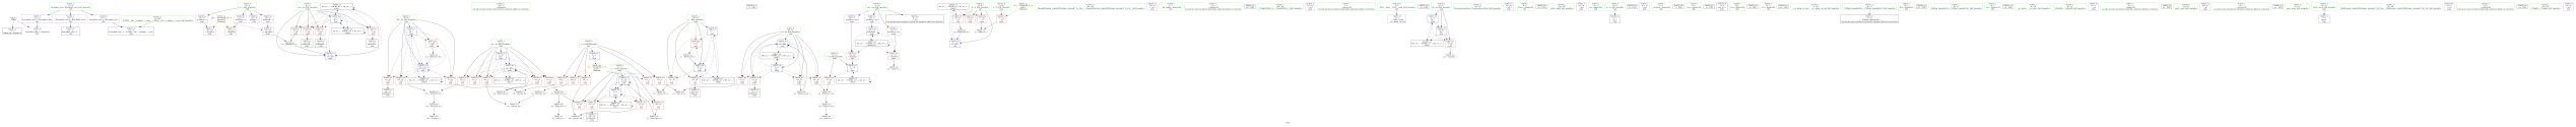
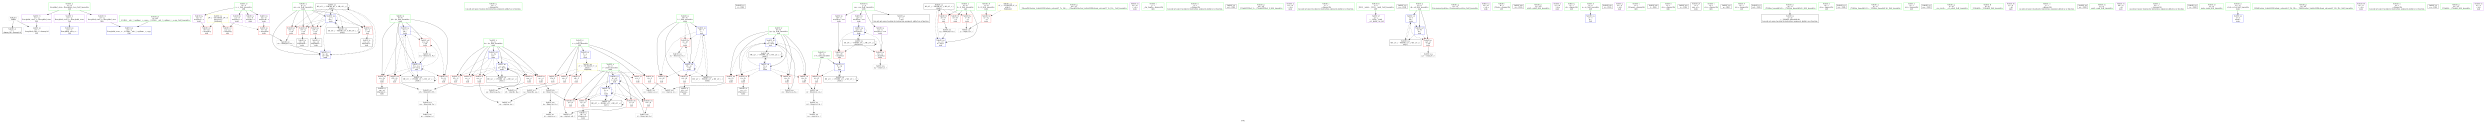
  digraph {
    fontname="Playfair Display"
    label=SVFG
    node [color=green fontname="Playfair Display" shape=record]
    edge [fontname="Playfair Display" style=solid]
    n1 [color=grey label="{NodeID: 0\nNullPtr}"]
    n2 [color=black label="{NodeID: 47\n2\<--3\ndummyVal\<--dummyVal\n}"]
    n3 [color=blue label="{NodeID: 122\n292\<--3\nllvm.global_ctors_2\<--dummyVal\nGlob }" style=dotted]
    n4 [color=red label="{NodeID: 97\n170\<--74\n\<--cur\nmain\n}"]
    n5 [color=black label="{NodeID: 53\n171\<--170\nidxprom22\<--\nmain\n}"]
    n6 [label="{NodeID: 14\n132\<--1\n\<--dummyObj\nCan only get source location for instruction, argument, global var or function.}"]
    n7 [color=black label="{NodeID: 277\n125 = PHI()\n}"]
    n8 [color=grey label="{NodeID: 194\n190 = Binary(189, 89, )\n}"]
    n9 [color=grey label="{NodeID: 207\n191 = cmp(190, 9, )\n}"]
    n10 [color=red label="{NodeID: 111\n221\<--82\n\<--j44\nmain\n}"]
    n11 [color=black label="{NodeID: 56\n222\<--221\nidxprom52\<--\nmain\n}"]
    n12 [label="{NodeID: 28\n64\<--65\ntt\<--tt_field_insensitive\nmain\n}"]
    n13 [color=red label="{NodeID: 83\n92\<--64\n\<--tt\nmain\n}"]
    n14 [color=grey label="{NodeID: 213\n93 = cmp(91, 92, )\n}"]
    n15 [color=grey label="{NodeID: 208\n219 = cmp(218, 9, )\n}"]
    n16 [color=blue label="{NodeID: 125\n68\<--9\ni\<--\nmain\n}"]
    n17 [color=red label="{NodeID: 87\n101\<--68\n\<--i\nmain\n}"]
    n18 [color=red label="{NodeID: 88\n105\<--68\n\<--i\nmain\n}"]
    n19 [color=red label="{NodeID: 89\n111\<--68\n\<--i\nmain\n}"]
    n20 [color=blue label="{NodeID: 126\n68\<--112\ni\<--inc\nmain\n}"]
    n21 [color=black label="{NodeID: 223\nMR_10V_2 = PHI(MR_10V_4, MR_10V_1, )\npts\{69 \}\n}"]
    n22 [color=grey label="{NodeID: 203\n103 = cmp(101, 102, )\n}"]
    n23 [color=black label="{NodeID: 51\n106\<--105\nidxprom\<--\nmain\n}"]
    n24 [color=grey label="{NodeID: 202\n112 = Binary(111, 89, )\n}"]
    n25 [label="{NodeID: 42\n126\<--127\n_ZSt4endlIcSt11char_traitsIcEERSt13basic_ostreamIT_T0_ES6_\<--_ZSt4endlIcSt11char_traitsIcEERSt13basic_ostreamIT_T0_ES6__field_insensitive\n}"]
    n26 [color=black label="{NodeID: 222\nMR_8V_3 = PHI(MR_8V_4, MR_8V_2, )\npts\{67 \}\n}"]
    n27 [color=red label="{NodeID: 84\n91\<--66\n\<--it\nmain\n}"]
    n28 [color=red label="{NodeID: 85\n119\<--66\n\<--it\nmain\n}"]
    n29 [color=red label="{NodeID: 86\n256\<--66\n\<--it\nmain\n}"]
    n30 [color=blue label="{NodeID: 141\n66\<--257\nit\<--inc72\nmain\n}"]
    n31 [color=grey label="{NodeID: 191\n257 = Binary(256, 89, )\n}"]
    n32 [color=blue label="{NodeID: 139\n240\<--237\narrayidx61\<--\nmain\n}"]
    n33 [color=red label="{NodeID: 114\n173\<--172\n\<--arrayidx23\nmain\n}"]
    n34 [color=red label="{NodeID: 115\n179\<--178\n\<--arrayidx27\nmain\n}"]
    n35 [color=black label="{NodeID: 231\nMR_26V_2 = PHI(MR_26V_3, MR_26V_1, )\npts\{150000 \}\n}"]
    n36 [color=grey label="{NodeID: 209\n174 = cmp(173, 9, )\n}"]
    n37 [color=blue label="{NodeID: 133\n78\<--179\nk\<--\nmain\n}"]
    n38 [color=black label="{NodeID: 228\nMR_20V_2 = PHI(MR_20V_4, MR_20V_1, )\npts\{79 \}\n}"]
    n39 [color=red label="{NodeID: 104\n215\<--78\n\<--k\nmain\n}"]
    n40 [color=purple label="{NodeID: 70\n197\<--26\n\<--.str.3\nmain\n}"]
    n41 [label="{NodeID: 1\n7\<--1\n__dso_handle\<--dummyObj\nGlob }"]
    n42 [color=red label="{NodeID: 98\n176\<--74\n\<--cur\nmain\n}"]
    n43 [color=black label="{NodeID: 54\n177\<--176\nidxprom26\<--\nmain\n}"]
    n44 [label="{NodeID: 15\n133\<--1\n\<--dummyObj\nCan only get source location for instruction, argument, global var or function.}"]
    n45 [color=black label="{NodeID: 278\n198 = PHI()\n}"]
    n46 [color=grey label="{NodeID: 195\n218 = Binary(217, 89, )\n}"]
    n47 [color=red label="{NodeID: 112\n229\<--82\n\<--j44\nmain\n}"]
    n48 [color=grey label="{NodeID: 199\n230 = Binary(229, 89, )\n}"]
    n49 [color=blue label="{NodeID: 137\n82\<--230\nj44\<--inc57\nmain\n}"]
    n50 [color=black label="{NodeID: 230\nMR_24V_2 = PHI(MR_24V_6, MR_24V_1, )\npts\{83 \}\n}"]
    n51 [color=red label="{NodeID: 109\n211\<--82\n\<--j44\nmain\n}"]
    n52 [color=red label="{NodeID: 110\n216\<--82\n\<--j44\nmain\n}"]
    n53 [label="{NodeID: 29\n66\<--67\nit\<--it_field_insensitive\nmain\n}"]
    n54 [label="{NodeID: 43\n128\<--129\n_ZNSolsEPFRSoS_E\<--_ZNSolsEPFRSoS_E_field_insensitive\n}"]
    n55 [color=blue label="{NodeID: 140\n72\<--245\ni10\<--inc64\nmain\n}"]
    n56 [color=red label="{NodeID: 91\n139\<--72\n\<--i10\nmain\n}"]
    n57 [color=red label="{NodeID: 92\n151\<--72\n\<--i10\nmain\n}"]
    n58 [color=red label="{NodeID: 93\n187\<--72\n\<--i10\nmain\n}"]
    n59 [color=red label="{NodeID: 94\n237\<--72\n\<--i10\nmain\n}"]
    n60 [color=red label="{NodeID: 95\n244\<--72\n\<--i10\nmain\n}"]
    n61 [color=black label="{NodeID: 225\nMR_14V_2 = PHI(MR_14V_4, MR_14V_1, )\npts\{73 \}\n}"]
    n62 [color=grey label="{NodeID: 205\n142 = cmp(139, 141, )\n}"]
    n63 [color=grey label="{NodeID: 189\n153 = Binary(151, 152, )\n}"]
    n64 [color=grey label="{NodeID: 193\n189 = Binary(187, 188, )\n}"]
    n65 [color=grey label="{NodeID: 190\n245 = Binary(244, 89, )\n}"]
    n66 [color=red label="{NodeID: 101\n152\<--76\n\<--j\nmain\n}"]
    n67 [color=grey label="{NodeID: 200\n154 = Binary(153, 89, )\n}"]
    n68 [color=blue label="{NodeID: 128\n72\<--89\ni10\<--\nmain\n}"]
    n69 [color=black label="{NodeID: 57\n239\<--238\nidxprom60\<--\nmain\n}"]
    n70 [color=purple label="{NodeID: 71\n225\<--26\n\<--.str.3\nmain\n}"]
    n71 [label="{NodeID: 2\n9\<--1\n\<--dummyObj\nCan only get source location for instruction, argument, global var or function.}"]
    n72 [color=red label="{NodeID: 99\n238\<--74\n\<--cur\nmain\n}"]
    n73 [label="{NodeID: 16\n4\<--6\n_ZStL8__ioinit\<--_ZStL8__ioinit_field_insensitive\nGlob }"]
    n74 [color=purple label="{NodeID: 58\n43\<--4\n\<--_ZStL8__ioinit\n__cxx_global_var_init\n}"]
    n75 [color=black label="{NodeID: 279\n234 = PHI()\n}"]
    n76 [color=grey label="{NodeID: 196\n217 = Binary(215, 216, )\n}"]
    n77 [color=red label="{NodeID: 113\n160\<--159\n\<--arrayidx18\nmain\n}"]
    n78 [color=grey label="{NodeID: 197\n162 = Binary(161, 160, )\n}"]
    n79 [color=blue label="{NodeID: 131\n74\<--162\ncur\<--add\nmain\n}"]
    n80 [color=black label="{NodeID: 221\nMR_16V_7 = PHI(MR_16V_6, MR_16V_5, )\npts\{75 \}\n}"]
    n81 [label="{NodeID: 30\n68\<--69\ni\<--i_field_insensitive\nmain\n}"]
    n82 [color=grey label="{NodeID: 210\n155 = cmp(154, 9, )\n}"]
    n83 [color=blue label="{NodeID: 127\n70\<--9\nok\<--\nmain\n}"]
    n84 [color=red label="{NodeID: 90\n248\<--70\n\<--ok\nmain\n}"]
    n85 [color=blue label="{NodeID: 138\n70\<--89\nok\<--\nmain\n}"]
    n86 [color=black label="{NodeID: 224\nMR_12V_2 = PHI(MR_12V_5, MR_12V_1, )\npts\{71 \}\n}"]
    n87 [color=grey label="{NodeID: 204\n249 = cmp(248, 9, )\n}"]
    n88 [label="{NodeID: 44\n134\<--135\nllvm.memset.p0i8.i64\<--llvm.memset.p0i8.i64_field_insensitive\n}"]
    n89 [color=purple label="{NodeID: 72\n207\<--28\n\<--.str.4\nmain\n}"]
    n90 [label="{NodeID: 3\n18\<--1\n_ZSt3cin\<--dummyObj\nGlob }"]
    n91 [color=red label="{NodeID: 100\n147\<--76\n\<--j\nmain\n}"]
    n92 [color=grey label="{NodeID: 212\n149 = cmp(147, 148, )\n}"]
    n93 [label="{NodeID: 17\n8\<--10\nn\<--n_field_insensitive\nGlob }"]
    n94 [color=red label="{NodeID: 78\n102\<--8\n\<--n\nmain\n}"]
    n95 [color=red label="{NodeID: 79\n140\<--8\n\<--n\nmain\n}"]
    n96 [color=red label="{NodeID: 80\n148\<--8\n\<--n\nmain\n}"]
    n97 [color=red label="{NodeID: 81\n184\<--8\n\<--n\nmain\n}"]
    n98 [color=red label="{NodeID: 82\n212\<--8\n\<--n\nmain\n}"]
    n99 [color=blue label="{NodeID: 118\n8\<--9\nn\<--\nGlob }"]
    n100 [color=grey label="{NodeID: 201\n141 = Binary(89, 140, )\n}"]
    n101 [color=grey label="{NodeID: 211\n185 = cmp(183, 184, )\n}"]
    n102 [color=grey label="{NodeID: 206\n213 = cmp(211, 212, )\n}"]
    n103 [color=yellow label="{NodeID: 240\n2V_1 = ENCHI(MR_2V_0)\npts\{10 \}\nFun[main]}" style=double]
    n104 [color=black label="{NodeID: 280\n252 = PHI()\n}"]
    n105 [color=blue label="{NodeID: 129\n74\<--9\ncur\<--\nmain\n}"]
    n106 [color=red label="{NodeID: 96\n161\<--74\n\<--cur\nmain\n}"]
    n107 [color=black label="{NodeID: 226\nMR_16V_2 = PHI(MR_16V_8, MR_16V_1, )\npts\{75 \}\n}"]
    n108 [label="{NodeID: 31\n70\<--71\nok\<--ok_field_insensitive\nmain\n}"]
    n109 [label="{NodeID: 45\n199\<--200\nprintf\<--printf_field_insensitive\n}"]
    n110 [color=purple label="{NodeID: 59\n172\<--13\narrayidx23\<--was\nmain\n}"]
    n111 [color=purple label="{NodeID: 73\n233\<--28\n\<--.str.4\nmain\n}"]
    n112 [color=yellow label="{NodeID: 253\n28V_1 = ENCHI(MR_28V_0)\npts\{170000 \}\nFun[main]}" style=double]
    n113 [color=red label="{NodeID: 116\n196\<--195\n\<--arrayidx37\nmain\n}"]
    n114 [color=red label="{NodeID: 117\n224\<--223\n\<--arrayidx53\nmain\n}"]
    n115 [label="{NodeID: 4\n19\<--1\n.str\<--dummyObj\nGlob }"]
    n116 [label="{NodeID: 18\n11\<--12\nm\<--m_field_insensitive\nGlob }"]
    n117 [color=blue label="{NodeID: 119\n11\<--9\nm\<--\nGlob }"]
    n118 [color=black label="{NodeID: 281\n253 = PHI()\n}"]
    n119 [color=grey label="{NodeID: 198\n167 = Binary(166, 89, )\n}"]
    n120 [color=blue label="{NodeID: 132\n76\<--167\nj\<--inc20\nmain\n}"]
    n121 [color=red label="{NodeID: 102\n157\<--76\n\<--j\nmain\n}"]
    n122 [color=blue label="{NodeID: 130\n76\<--9\nj\<--\nmain\n}"]
    n123 [color=red label="{NodeID: 103\n166\<--76\n\<--j\nmain\n}"]
    n124 [color=black label="{NodeID: 227\nMR_18V_2 = PHI(MR_18V_7, MR_18V_1, )\npts\{77 \}\n}"]
    n125 [color=black label="{NodeID: 52\n158\<--157\nidxprom17\<--\nmain\n}"]
    n126 [label="{NodeID: 32\n72\<--73\ni10\<--i10_field_insensitive\nmain\n}"]
    n127 [label="{NodeID: 46\n34\<--286\n_GLOBAL__sub_I_vepifanov_2_0.cpp\<--_GLOBAL__sub_I_vepifanov_2_0.cpp_field_insensitive\n}"]
    n128 [color=blue label="{NodeID: 121\n291\<--34\nllvm.global_ctors_1\<--_GLOBAL__sub_I_vepifanov_2_0.cpp\nGlob }"]
    n129 [color=purple label="{NodeID: 60\n178\<--13\narrayidx27\<--was\nmain\n}"]
    n130 [color=purple label="{NodeID: 74\n251\<--30\n\<--.str.5\nmain\n}"]
    n131 [label="{NodeID: 5\n21\<--1\n_ZSt4cout\<--dummyObj\nGlob }"]
    n132 [color=black label="{NodeID: 268\n85 = PHI()\n}"]
    n133 [label="{NodeID: 19\n13\<--15\nwas\<--was_field_insensitive\nGlob }"]
    n134 [color=black label="{NodeID: 49\n14\<--13\n\<--was\nCan only get source location for instruction, argument, global var or function.}"]
    n135 [color=purple label="{NodeID: 61\n240\<--13\narrayidx61\<--was\nmain\n}"]
    n136 [color=blue label="{NodeID: 136\n82\<--9\nj44\<--\nmain\n}"]
    n137 [label="{NodeID: 33\n74\<--75\ncur\<--cur_field_insensitive\nmain\n}"]
    n138 [color=purple label="{NodeID: 75\n290\<--32\nllvm.global_ctors_0\<--llvm.global_ctors\nGlob }"]
    n139 [color=blue label="{NodeID: 120\n290\<--33\nllvm.global_ctors_0\<--\nGlob }"]
    n140 [label="{NodeID: 6\n22\<--1\n.str.1\<--dummyObj\nGlob }"]
    n141 [color=black label="{NodeID: 269\n96 = PHI()\n}"]
    n142 [label="{NodeID: 20\n16\<--17\nx\<--x_field_insensitive\nGlob }"]
    n143 [color=purple label="{NodeID: 62\n107\<--16\narrayidx\<--x\nmain\n}"]
    n144 [color=purple label="{NodeID: 63\n159\<--16\narrayidx18\<--x\nmain\n}"]
    n145 [color=purple label="{NodeID: 64\n195\<--16\narrayidx37\<--x\nmain\n}"]
    n146 [color=purple label="{NodeID: 65\n223\<--16\narrayidx53\<--x\nmain\n}"]
    n147 [label="{NodeID: 34\n76\<--77\nj\<--j_field_insensitive\nmain\n}"]
    n148 [color=black label="{NodeID: 48\n61\<--9\nmain_ret\<--\nmain\n}"]
    n149 [color=yellow label="{NodeID: 242\n6V_1 = ENCHI(MR_6V_0)\npts\{65 \}\nFun[main]}" style=double]
    n150 [color=purple label="{NodeID: 76\n291\<--32\nllvm.global_ctors_1\<--llvm.global_ctors\nGlob }"]
    n151 [label="{NodeID: 7\n24\<--1\n.str.2\<--dummyObj\nGlob }"]
    n152 [color=black label="{NodeID: 270\n44 = PHI()\n}"]
    n153 [label="{NodeID: 21\n32\<--36\nllvm.global_ctors\<--llvm.global_ctors_field_insensitive\nGlob }"]
    n154 [color=purple label="{NodeID: 77\n292\<--32\nllvm.global_ctors_2\<--llvm.global_ctors\nGlob }"]
    n155 [label="{NodeID: 35\n78\<--79\nk\<--k_field_insensitive\nmain\n}"]
    n156 [color=black label="{NodeID: 229\nMR_22V_2 = PHI(MR_22V_6, MR_22V_1, )\npts\{81 \}\n}"]
    n157 [color=blue label="{NodeID: 134\n80\<--9\nj28\<--\nmain\n}"]
    n158 [color=red label="{NodeID: 105\n183\<--80\n\<--j28\nmain\n}"]
    n159 [color=red label="{NodeID: 106\n188\<--80\n\<--j28\nmain\n}"]
    n160 [color=red label="{NodeID: 107\n193\<--80\n\<--j28\nmain\n}"]
    n161 [color=red label="{NodeID: 108\n203\<--80\n\<--j28\nmain\n}"]
    n162 [color=blue label="{NodeID: 135\n80\<--204\nj28\<--inc41\nmain\n}"]
    n163 [color=black label="{NodeID: 55\n194\<--193\nidxprom36\<--\nmain\n}"]
    n164 [color=grey label="{NodeID: 192\n204 = Binary(203, 89, )\n}"]
    n165 [label="{NodeID: 8\n26\<--1\n.str.3\<--dummyObj\nGlob }"]
    n166 [color=black label="{NodeID: 271\n208 = PHI()\n}"]
-   n167 [label="{NodeID: 22\n37\<--38\n__cxx_global_var_init\<--__cxx_global_var_init_field_insensitive\n}"]
    n168 [label="{NodeID: 36\n80\<--81\nj28\<--j28_field_insensitive\nmain\n}"]
    n169 [color=black label="{NodeID: 50\n45\<--46\n\<--_ZNSt8ios_base4InitD1Ev\nCan only get source location for instruction, argument, global var or function.}"]
    n170 [label="{NodeID: 9\n28\<--1\n.str.4\<--dummyObj\nGlob }"]
    n171 [color=black label="{NodeID: 272\n226 = PHI()\n}"]
    n172 [label="{NodeID: 23\n41\<--42\n_ZNSt8ios_base4InitC1Ev\<--_ZNSt8ios_base4InitC1Ev_field_insensitive\n}"]
    n173 [label="{NodeID: 37\n82\<--83\nj44\<--j44_field_insensitive\nmain\n}"]
    n174 [label="{NodeID: 10\n30\<--1\n.str.5\<--dummyObj\nGlob }"]
    n175 [color=black label="{NodeID: 273\n109 = PHI()\n}"]
    n176 [label="{NodeID: 24\n47\<--48\n__cxa_atexit\<--__cxa_atexit_field_insensitive\n}"]
    n177 [label="{NodeID: 38\n86\<--87\n_ZNSirsERi\<--_ZNSirsERi_field_insensitive\n}"]
    n178 [color=purple label="{NodeID: 66\n95\<--19\n\<--.str\nmain\n}"]
    n179 [label="{NodeID: 11\n33\<--1\n\<--dummyObj\nCan only get source location for instruction, argument, global var or function.}"]
    n180 [color=black label="{NodeID: 274\n116 = PHI()\n}"]
    n181 [label="{NodeID: 25\n46\<--52\n_ZNSt8ios_base4InitD1Ev\<--_ZNSt8ios_base4InitD1Ev_field_insensitive\n}"]
    n182 [label="{NodeID: 39\n97\<--98\nscanf\<--scanf_field_insensitive\n}"]
    n183 [color=purple label="{NodeID: 67\n108\<--19\n\<--.str\nmain\n}"]
    n184 [label="{NodeID: 12\n89\<--1\n\<--dummyObj\nCan only get source location for instruction, argument, global var or function.}"]
    n185 [color=black label="{NodeID: 275\n120 = PHI()\n}"]
    n186 [label="{NodeID: 26\n59\<--60\nmain\<--main_field_insensitive\n}"]
    n187 [color=blue label="{NodeID: 123\n62\<--9\nretval\<--\nmain\n}"]
    n188 [label="{NodeID: 40\n117\<--118\n_ZStlsISt11char_traitsIcEERSt13basic_ostreamIcT_ES5_PKc\<--_ZStlsISt11char_traitsIcEERSt13basic_ostreamIcT_ES5_PKc_field_insensitive\n}"]
    n189 [color=purple label="{NodeID: 68\n115\<--22\n\<--.str.1\nmain\n}"]
    n190 [label="{NodeID: 13\n131\<--1\n\<--dummyObj\nCan only get source location for instruction, argument, global var or function.}"]
    n191 [color=black label="{NodeID: 276\n124 = PHI()\n}"]
    n192 [label="{NodeID: 27\n62\<--63\nretval\<--retval_field_insensitive\nmain\n}"]
    n193 [label="{NodeID: 41\n121\<--122\n_ZNSolsEi\<--_ZNSolsEi_field_insensitive\n}"]
    n194 [color=purple label="{NodeID: 69\n123\<--24\n\<--.str.2\nmain\n}"]
    n1 -> n2
    n1 -> n3
    n4 -> n5
    n8 -> n9
    n10 -> n11
    n12 -> n13
    n13 -> n14
    n16 -> n17 [style=dashed]
    n16 -> n18 [style=dashed]
    n16 -> n19 [style=dashed]
    n16 -> n20 [style=dashed]
    n16 -> n21 [style=dashed]
    n17 -> n22
    n18 -> n23
    n19 -> n24
    n20 -> n17 [style=dashed]
    n20 -> n18 [style=dashed]
    n20 -> n19 [style=dashed]
    n20 -> n20 [style=dashed]
    n20 -> n21 [style=dashed]
    n21 -> n16 [style=dashed]
    n24 -> n20
    n26 -> n27 [style=dashed]
    n26 -> n28 [style=dashed]
    n26 -> n29 [style=dashed]
    n26 -> n30 [style=dashed]
    n27 -> n14
    n29 -> n31
    n30 -> n26 [style=dashed]
    n31 -> n30
    n32 -> n32 [style=dashed]
    n32 -> n33 [style=dashed]
    n32 -> n34 [style=dashed]
    n32 -> n35 [style=dashed]
    n33 -> n36
    n34 -> n37
    n35 -> n32 [style=dashed]
    n35 -> n33 [style=dashed]
    n35 -> n34 [style=dashed]
    n35 -> n35 [style=dashed]
    n37 -> n38 [style=dashed]
    n37 -> n39 [style=dashed]
    n38 -> n37 [style=dashed]
    n38 -> n38 [style=dashed]
    n39 -> n76
    n42 -> n43
    n46 -> n15
    n47 -> n48
    n48 -> n49
    n49 -> n10 [style=dashed]
    n49 -> n47 [style=dashed]
    n49 -> n49 [style=dashed]
    n49 -> n50 [style=dashed]
    n49 -> n51 [style=dashed]
    n49 -> n52 [style=dashed]
    n50 -> n50 [style=dashed]
    n50 -> n136 [style=dashed]
    n51 -> n102
    n52 -> n76
    n53 -> n27
    n53 -> n28
    n53 -> n29
    n53 -> n30
    n55 -> n55 [style=dashed]
    n55 -> n56 [style=dashed]
    n55 -> n57 [style=dashed]
    n55 -> n58 [style=dashed]
    n55 -> n59 [style=dashed]
    n55 -> n60 [style=dashed]
    n55 -> n61 [style=dashed]
    n56 -> n62
    n57 -> n63
    n58 -> n64
    n60 -> n65
    n63 -> n66
    n63 -> n67
    n64 -> n8
    n65 -> n55
    n67 -> n82
    n68 -> n55 [style=dashed]
    n68 -> n56 [style=dashed]
    n68 -> n57 [style=dashed]
    n68 -> n58 [style=dashed]
    n68 -> n59 [style=dashed]
    n68 -> n60 [style=dashed]
    n68 -> n61 [style=dashed]
    n72 -> n69
    n73 -> n74
    n76 -> n46
    n77 -> n78
    n78 -> n79
    n79 -> n80 [style=dashed]
    n80 -> n4 [style=dashed]
    n80 -> n42 [style=dashed]
    n80 -> n72 [style=dashed]
    n80 -> n79 [style=dashed]
    n80 -> n80 [style=dashed]
    n80 -> n105 [style=dashed]
    n80 -> n106 [style=dashed]
    n80 -> n107 [style=dashed]
    n81 -> n16
    n81 -> n17
    n81 -> n18
    n81 -> n19 [style=dashed]
    n81 -> n20
    n83 -> n84 [style=dashed]
    n83 -> n85 [style=dashed]
    n83 -> n86 [style=dashed]
    n84 -> n87
    n85 -> n84 [style=dashed]
    n85 -> n86 [style=dashed]
    n86 -> n83 [style=dashed]
    n91 -> n92
    n93 -> n94
    n93 -> n95
    n93 -> n96
    n93 -> n97
    n93 -> n98
    n93 -> n99
    n94 -> n22
    n95 -> n100
    n96 -> n92
    n97 -> n101
    n98 -> n102
    n99 -> n103 [style=dashed]
    n100 -> n62
    n103 -> n94 [style=dashed]
    n103 -> n95 [style=dashed]
    n103 -> n96 [style=dashed]
    n103 -> n97 [style=dashed]
    n103 -> n98 [style=dashed]
    n105 -> n4 [style=dashed]
    n105 -> n42 [style=dashed]
    n105 -> n72 [style=dashed]
    n105 -> n79 [style=dashed]
    n105 -> n80 [style=dashed]
    n105 -> n105 [style=dashed]
    n105 -> n106 [style=dashed]
    n105 -> n107 [style=dashed]
    n106 -> n78
    n107 -> n105 [style=dashed]
    n107 -> n107 [style=dashed]
    n108 -> n83
    n108 -> n84
    n108 -> n85
    n110 -> n33
    n112 -> n77 [style=dashed]
    n112 -> n113 [style=dashed]
    n112 -> n114 [style=dashed]
    n116 -> n117
    n119 -> n120
    n120 -> n66 [style=dashed]
    n120 -> n91 [style=dashed]
    n120 -> n120 [style=dashed]
    n120 -> n121 [style=dashed]
    n120 -> n122 [style=dashed]
    n120 -> n123 [style=dashed]
    n120 -> n124 [style=dashed]
    n121 -> n125
    n122 -> n66 [style=dashed]
    n122 -> n91 [style=dashed]
    n122 -> n120 [style=dashed]
    n122 -> n121 [style=dashed]
    n122 -> n122 [style=dashed]
    n122 -> n123 [style=dashed]
    n122 -> n124 [style=dashed]
    n123 -> n119
    n124 -> n122 [style=dashed]
    n124 -> n124 [style=dashed]
    n126 -> n55
    n126 -> n56
    n126 -> n57
    n126 -> n58
    n126 -> n59
    n126 -> n60
    n126 -> n68
    n127 -> n128
    n129 -> n34
    n133 -> n110
    n133 -> n129
    n133 -> n134
    n133 -> n135
    n135 -> n32
    n136 -> n10 [style=dashed]
    n136 -> n47 [style=dashed]
    n136 -> n49 [style=dashed]
    n136 -> n50 [style=dashed]
    n136 -> n51 [style=dashed]
    n136 -> n52 [style=dashed]
    n137 -> n4
    n137 -> n42
    n137 -> n72
    n137 -> n79
    n137 -> n105
    n137 -> n106
    n138 -> n139
    n142 -> n143
    n142 -> n144
    n142 -> n145
    n142 -> n146
    n144 -> n77
    n145 -> n113
    n146 -> n114
    n147 -> n66
    n147 -> n91
    n147 -> n120
    n147 -> n121
    n147 -> n122
    n147 -> n123
    n149 -> n13 [style=dashed]
    n150 -> n128
    n153 -> n138
    n153 -> n150
    n153 -> n154
    n154 -> n3
    n155 -> n37
    n155 -> n39
    n156 -> n156 [style=dashed]
    n156 -> n157 [style=dashed]
    n157 -> n156 [style=dashed]
    n157 -> n158 [style=dashed]
    n157 -> n159 [style=dashed]
    n157 -> n160 [style=dashed]
    n157 -> n161 [style=dashed]
    n157 -> n162 [style=dashed]
    n158 -> n101
    n159 -> n64
    n160 -> n163
    n161 -> n164
    n162 -> n156 [style=dashed]
    n162 -> n158 [style=dashed]
    n162 -> n159 [style=dashed]
    n162 -> n160 [style=dashed]
    n162 -> n161 [style=dashed]
    n162 -> n162 [style=dashed]
    n164 -> n162
    n168 -> n157
    n168 -> n158
    n168 -> n159
    n168 -> n160
    n168 -> n161
    n168 -> n162
    n173 -> n10
    n173 -> n47
    n173 -> n49
    n173 -> n51
    n173 -> n52
    n173 -> n136
    n181 -> n169
    n192 -> n187
  }
